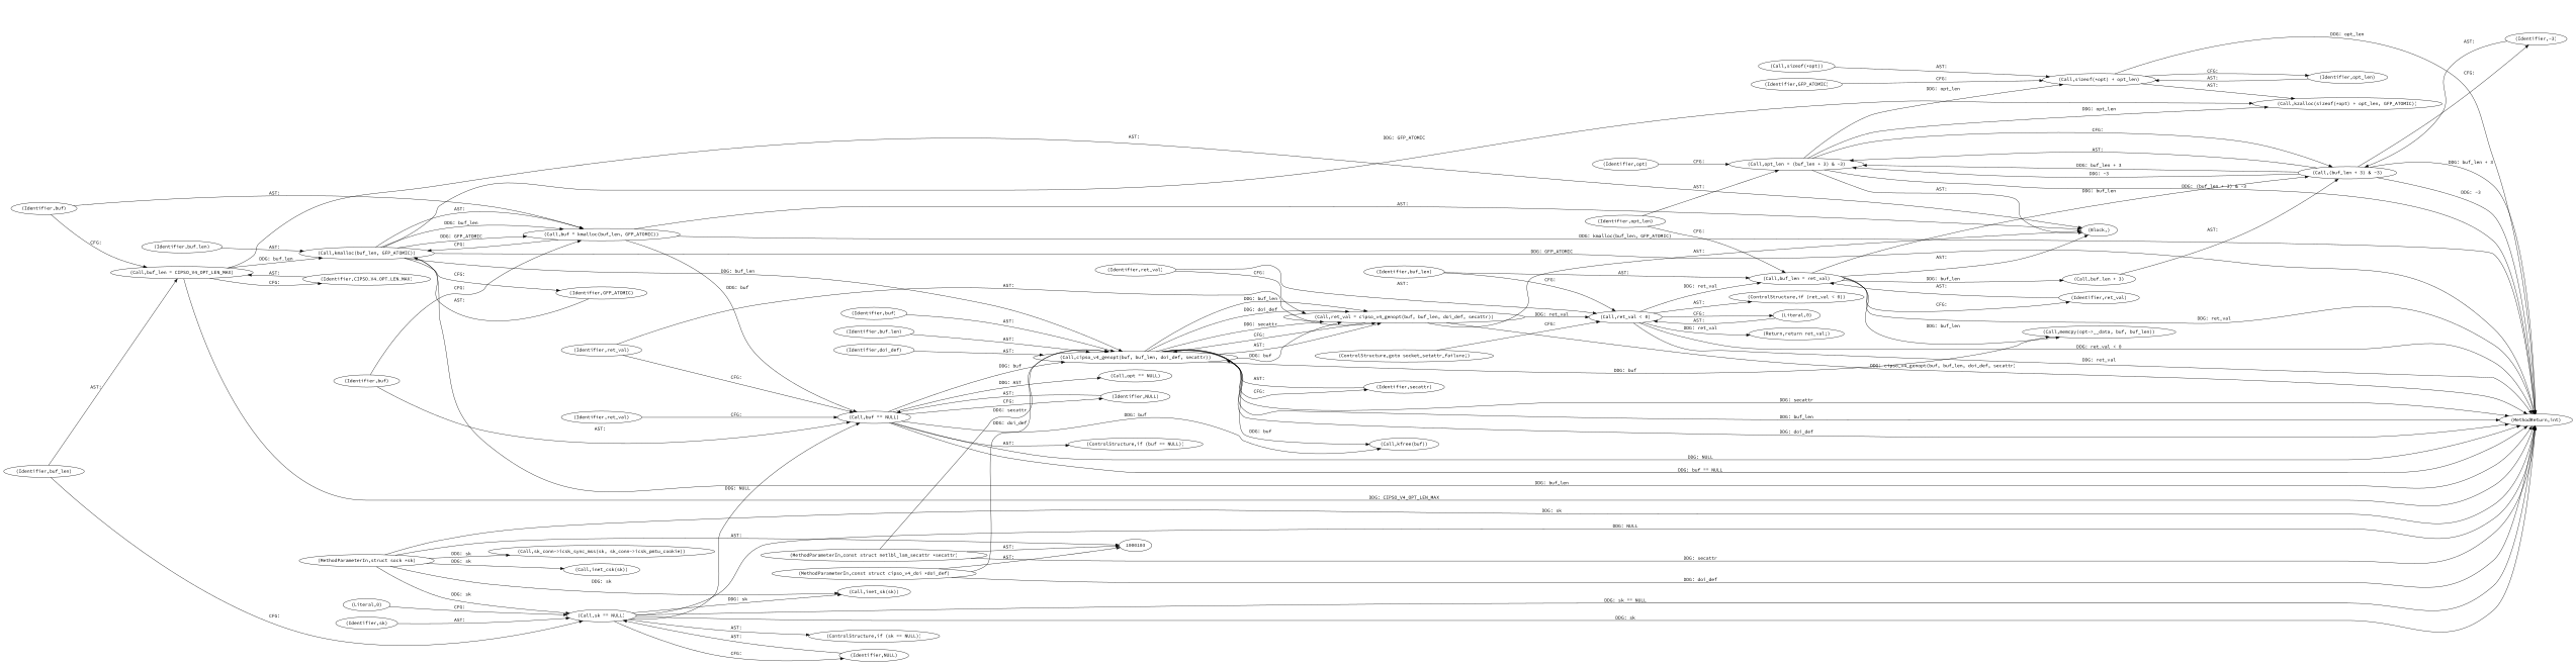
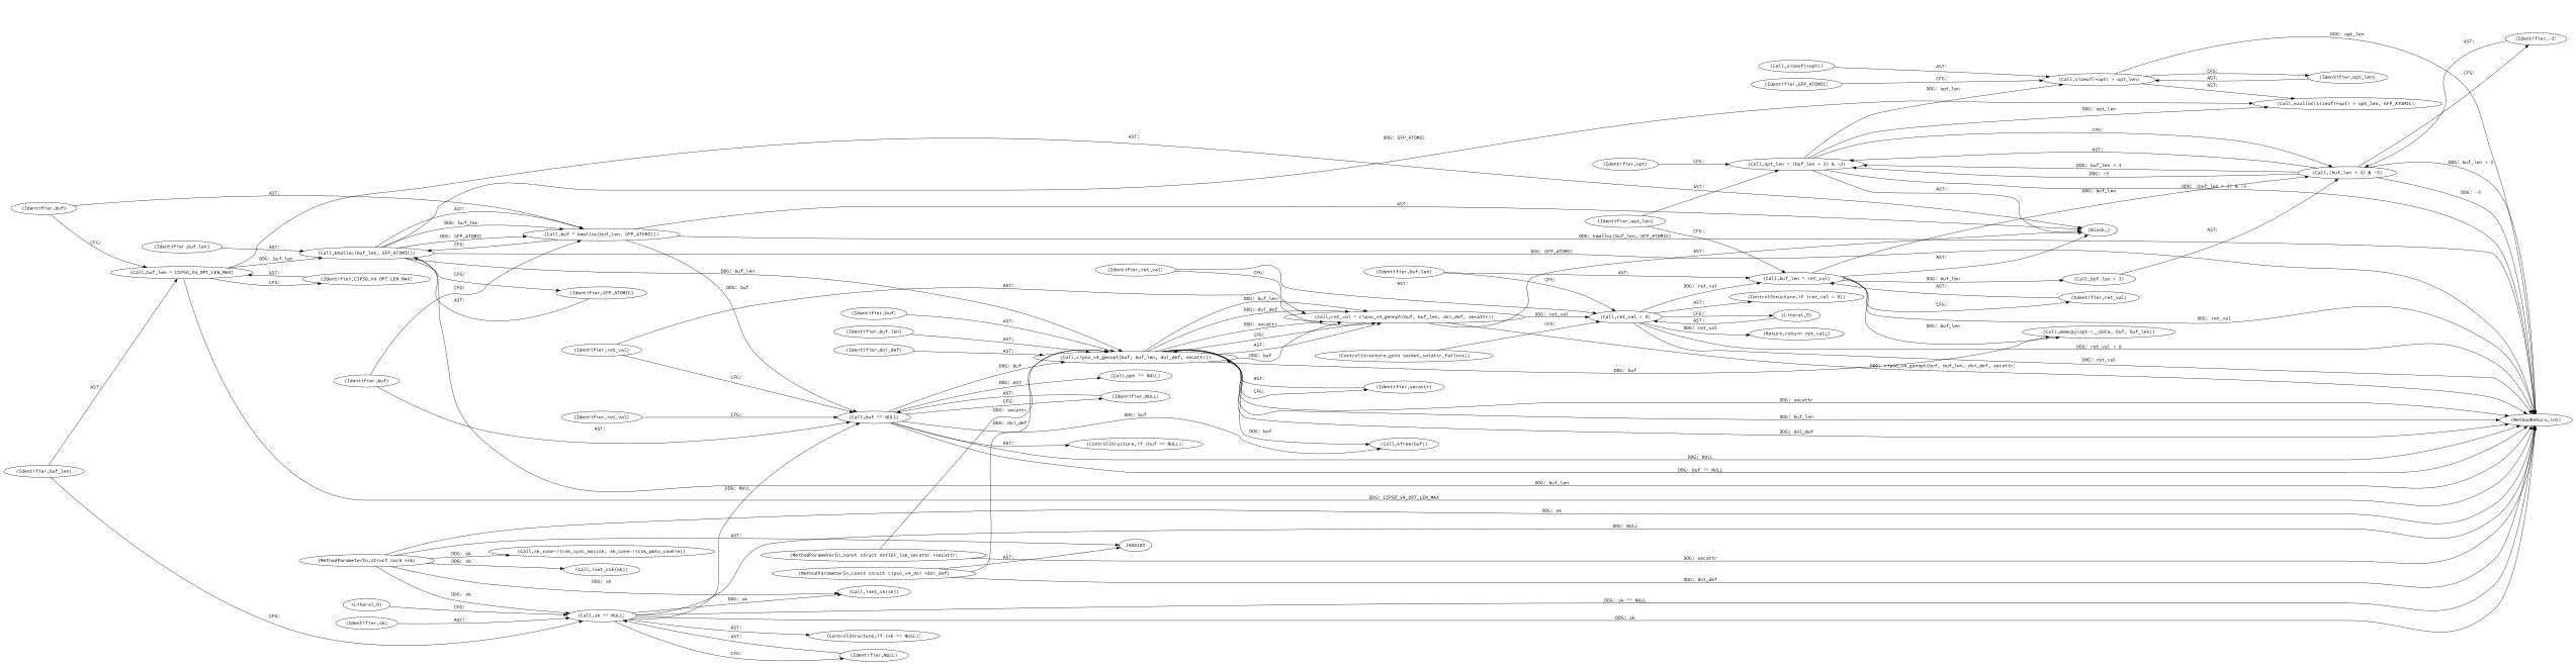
  digraph {
    fontname="Source Code Pro"
    rankdir=LR
    node [fontname="Source Code Pro"]
    edge [fontname="Source Code Pro"]
    n1 [label="(Call,sizeof(*opt) + opt_len)"]
    n2 [label="(MethodReturn,int)"]
    n3 [label="(Identifier,opt_len)"]
    n4 [label="(Call,kzalloc(sizeof(*opt) + opt_len, GFP_ATOMIC))"]
    n5 [label="(Call,opt_len = (buf_len + 3) & ~3)"]
    n6 [label="(Call,(buf_len + 3) & ~3)"]
    n7 [label="(Block,)"]
    n8 [label="(Identifier,~3)"]
    n9 [label="(Call,buf_len = ret_val)"]
    n10 [label="(Call,memcpy(opt->__data, buf, buf_len))"]
    n11 [label="(Identifier,ret_val)"]
    n12 [label="(Call,buf_len + 3)"]
    n13 [label="(Call,ret_val < 0)"]
    n14 [label="(Literal,0)"]
    n15 [label="(Return,return ret_val;)"]
    n16 [label="(ControlStructure,if (ret_val < 0))"]
    n17 [label="(Call,ret_val = cipso_v4_genopt(buf, buf_len, doi_def, secattr))"]
    n18 [label="(Call,cipso_v4_genopt(buf, buf_len, doi_def, secattr))"]
    n19 [label="(Identifier,secattr)"]
    n20 [label="(Call,kfree(buf))"]
    n21 [label="(Call,buf == NULL)"]
    n22 [label="(Identifier,NULL)"]
    n23 [label="(ControlStructure,if (buf == NULL))"]
    n24 [label="(Call,opt == NULL)"]
    n25 [label="(Call,buf = kmalloc(buf_len, GFP_ATOMIC))"]
    n26 [label="(Call,kmalloc(buf_len, GFP_ATOMIC))"]
    n27 [label="(Identifier,GFP_ATOMIC)"]
    n28 [label="(Call,buf_len = CIPSO_V4_OPT_LEN_MAX)"]
    n29 [label="(Identifier,CIPSO_V4_OPT_LEN_MAX)"]
    n30 [label="(Call,sk == NULL)"]
    n31 [label="(Identifier,NULL)"]
    n32 [label="(ControlStructure,if (sk == NULL))"]
    n33 [label="(Call,inet_sk(sk))"]
    n34 [label="(MethodParameterIn,struct sock *sk)"]
    n35 [label="(Call,sk_conn->icsk_sync_mss(sk, sk_conn->icsk_pmtu_cookie))"]
    n36 [label="(Call,inet_csk(sk))"]
    1000103
    n38 [label="(MethodParameterIn,const struct cipso_v4_doi *doi_def)"]
    n39 [label="(MethodParameterIn,const struct netlbl_lsm_secattr *secattr)"]
    n40 [label="(Identifier,doi_def)"]
    n41 [label="(Identifier,buf)"]
    n42 [label="(Call,sizeof(*opt))"]
    n43 [label="(Identifier,GFP_ATOMIC)"]
    n44 [label="(Identifier,buf)"]
    n45 [label="(Identifier,buf_len)"]
    n46 [label="(Identifier,ret_val)"]
    n47 [label="(Identifier,buf_len)"]
    n48 [label="(ControlStructure,goto socket_setattr_failure;)"]
    n49 [label="(Identifier,ret_val)"]
    n50 [label="(Identifier,buf_len)"]
    n51 [label="(Identifier,buf_len)"]
    n52 [label="(Identifier,sk)"]
    n53 [label="(Identifier,opt_len)"]
    n54 [label="(Identifier,buf)"]
    n55 [label="(Identifier,ret_val)"]
    n56 [label="(Literal,0)"]
    n57 [label="(Identifier,opt)"]
    n1 -> n2 [label="DDG: opt_len"]
    n1 -> n3 [label="CFG: "]
    n1 -> n4 [label="AST: "]
    n3 -> n1 [label="AST: "]
    n5 -> n1 [label="DDG: opt_len"]
    n5 -> n2 [label="DDG: (buf_len + 3) & ~3"]
    n5 -> n4 [label="DDG: opt_len"]
    n5 -> n6 [label="CFG: "]
    n5 -> n7 [label="AST: "]
    n6 -> n2 [label="DDG: buf_len + 3"]
    n6 -> n2 [label="DDG: ~3"]
    n6 -> n5 [label="AST: "]
    n6 -> n5 [label="DDG: buf_len + 3"]
    n6 -> n5 [label="DDG: ~3"]
    n6 -> n8 [label="CFG: "]
    n8 -> n6 [label="AST: "]
    n9 -> n2 [label="DDG: ret_val"]
    n9 -> n6 [label="DDG: buf_len"]
    n9 -> n7 [label="AST: "]
    n9 -> n10 [label="DDG: buf_len"]
    n9 -> n11 [label="CFG: "]
    n9 -> n12 [label="DDG: buf_len"]
    n11 -> n9 [label="AST: "]
    n12 -> n6 [label="AST: "]
    n13 -> n2 [label="DDG: ret_val < 0"]
    n13 -> n2 [label="DDG: ret_val"]
    n13 -> n9 [label="DDG: ret_val"]
    n13 -> n14 [label="CFG: "]
    n13 -> n15 [label="DDG: ret_val"]
    n13 -> n16 [label="AST: "]
    n14 -> n13 [label="AST: "]
    n17 -> n2 [label="DDG: cipso_v4_genopt(buf, buf_len, doi_def, secattr)"]
    n17 -> n7 [label="AST: "]
    n17 -> n13 [label="DDG: ret_val"]
    n17 -> n18 [label="CFG: "]
    n18 -> n2 [label="DDG: secattr"]
    n18 -> n2 [label="DDG: buf_len"]
    n18 -> n2 [label="DDG: doi_def"]
    n18 -> n10 [label="DDG: buf"]
    n18 -> n17 [label="AST: "]
    n18 -> n17 [label="DDG: buf"]
    n18 -> n17 [label="DDG: buf_len"]
    n18 -> n17 [label="DDG: doi_def"]
    n18 -> n17 [label="DDG: secattr"]
    n18 -> n19 [label="CFG: "]
    n18 -> n20 [label="DDG: buf"]
    n19 -> n18 [label="AST: "]
    n21 -> n2 [label="DDG: NULL"]
    n21 -> n2 [label="DDG: buf == NULL"]
    n21 -> n18 [label="DDG: buf"]
    n21 -> n20 [label="DDG: buf"]
    n21 -> n22 [label="CFG: "]
    n21 -> n23 [label="AST: "]
    n21 -> n24 [label="DDG: AST"]
    n22 -> n21 [label="AST: "]
    n25 -> n2 [label="DDG: kmalloc(buf_len, GFP_ATOMIC)"]
    n25 -> n7 [label="AST: "]
    n25 -> n21 [label="DDG: buf"]
    n25 -> n26 [label="CFG: "]
    n26 -> n2 [label="DDG: GFP_ATOMIC"]
    n26 -> n2 [label="DDG: buf_len"]
    n26 -> n4 [label="DDG: GFP_ATOMIC"]
    n26 -> n18 [label="DDG: buf_len"]
    n26 -> n25 [label="AST: "]
    n26 -> n25 [label="DDG: buf_len"]
    n26 -> n25 [label="DDG: GFP_ATOMIC"]
    n26 -> n27 [label="CFG: "]
    n27 -> n26 [label="AST: "]
    n28 -> n2 [label="DDG: CIPSO_V4_OPT_LEN_MAX"]
    n28 -> n7 [label="AST: "]
    n28 -> n26 [label="DDG: buf_len"]
    n28 -> n29 [label="CFG: "]
    n29 -> n28 [label="AST: "]
    n30 -> n2 [label="DDG: sk == NULL"]
    n30 -> n2 [label="DDG: sk"]
    n30 -> n2 [label="DDG: NULL"]
    n30 -> n21 [label="DDG: NULL"]
    n30 -> n31 [label="CFG: "]
    n30 -> n32 [label="AST: "]
    n30 -> n33 [label="DDG: sk"]
    n31 -> n30 [label="AST: "]
    n34 -> n2 [label="DDG: sk"]
    n34 -> n30 [label="DDG: sk"]
    n34 -> n33 [label="DDG: sk"]
    n34 -> n35 [label="DDG: sk"]
    n34 -> n36 [label="DDG: sk"]
    n34 -> 1000103 [label="AST: "]
    n38 -> n2 [label="DDG: doi_def"]
    n38 -> n18 [label="DDG: doi_def"]
    n38 -> 1000103 [label="AST: "]
    n39 -> n2 [label="DDG: secattr"]
    n39 -> n18 [label="DDG: secattr"]
-   n39 -> 1000103 [label="AST: "]
    n40 -> n18 [label="AST: "]
    n41 -> n25 [label="AST: "]
    n41 -> n28 [label="CFG: "]
    n42 -> n1 [label="AST: "]
    n43 -> n1 [label="CFG: "]
    n44 -> n18 [label="AST: "]
    n45 -> n9 [label="AST: "]
    n45 -> n13 [label="CFG: "]
    n46 -> n21 [label="CFG: "]
    n47 -> n18 [label="AST: "]
    n48 -> n13 [label="CFG: "]
    n49 -> n17 [label="AST: "]
    n49 -> n21 [label="CFG: "]
    n50 -> n26 [label="AST: "]
    n51 -> n28 [label="AST: "]
    n51 -> n30 [label="CFG: "]
    n52 -> n30 [label="AST: "]
    n53 -> n5 [label="AST: "]
    n53 -> n9 [label="CFG: "]
    n54 -> n21 [label="AST: "]
    n54 -> n25 [label="CFG: "]
    n55 -> n13 [label="AST: "]
    n55 -> n17 [label="CFG: "]
    n56 -> n30 [label="CFG: "]
    n57 -> n5 [label="CFG: "]
  }
